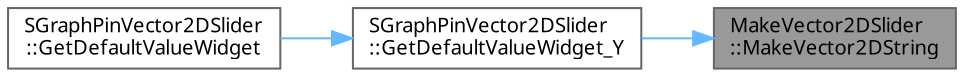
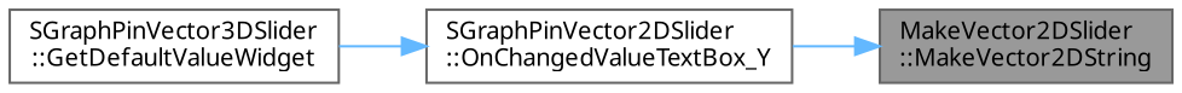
  digraph {
    fontname="Noto Sans"
    rankdir=RL
    node [color=grey40 fillcolor=white fontname="Noto Sans" fontsize=10 shape=box style=filled]
    edge [color=steelblue1 dir=back fontname="Noto Sans" fontsize=10 labelfontname=Helvetica labelfontsize=10 style=solid]
    n1 [color=gray40 fillcolor=grey60 fontcolor=black height=0.2 label="MakeVector2DSlider\l::MakeVector2DString" width=0.4]
-   n2 [height=0.2 label="SGraphPinVector2DSlider\l::GetDefaultValueWidget_Y" width=0.4]
-   n3 [height=0.2 label="SGraphPinVector2DSlider\l::GetDefaultValueWidget" width=0.4]
+   n2 [height=0.2 label="SGraphPinVector2DSlider\l::OnChangedValueTextBox_Y" width=0.4]
+   n3 [height=0.2 label="SGraphPinVector3DSlider\l::GetDefaultValueWidget" width=0.4]
    n1 -> n2
    n2 -> n3
  }
